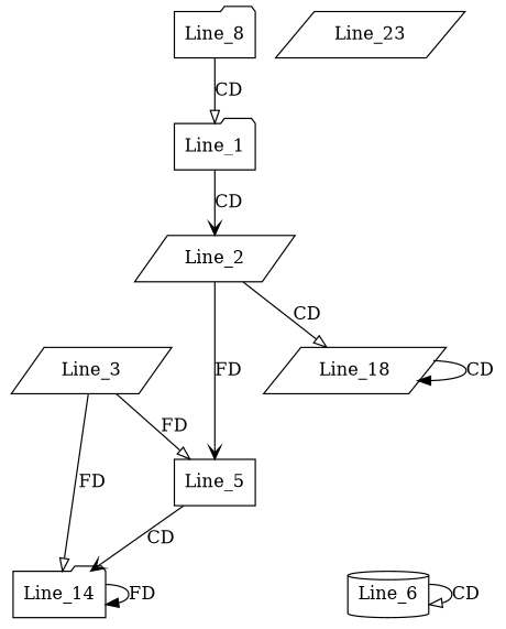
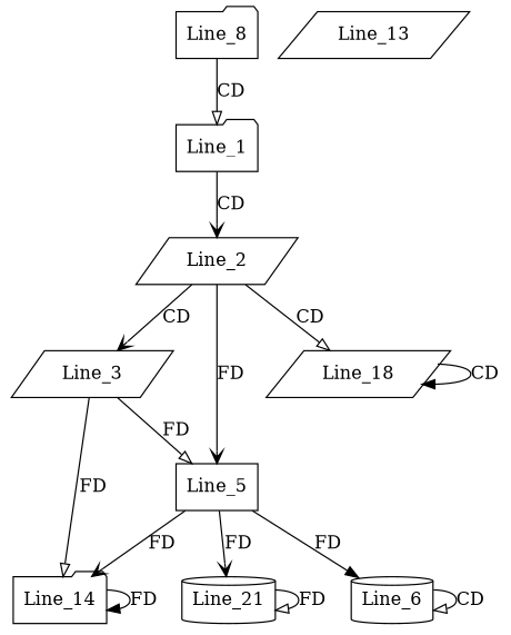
  digraph {
    node [shape=parallelogram]
    edge [arrowhead=onormal]
    n1 [label=Line_8 shape=folder]
    Line_1 [shape=folder]
    Line_2
    Line_3
    Line_5 [shape=box]
    Line_18
    Line_14 [shape=folder]
+   Line_21 [shape=cylinder]
    Line_6 [shape=cylinder]
-   Line_13 [label=Line_23]
+   Line_13
    n1 -> Line_1 [label=CD]
    Line_1 -> Line_2 [arrowhead=vee label=CD]
+   Line_2 -> Line_3 [arrowhead=vee label=CD]
    Line_2 -> Line_5 [arrowhead=vee label=FD]
    Line_2 -> Line_18 [label=CD]
    Line_3 -> Line_5 [label=FD]
    Line_3 -> Line_14 [label=FD]
-   Line_5 -> Line_14 [arrowhead=vee label=CD]
+   Line_5 -> Line_14 [arrowhead=vee label=FD]
+   Line_5 -> Line_21 [arrowhead=vee label=FD]
+   Line_5 -> Line_6 [arrowhead=normal label=FD]
    Line_18 -> Line_18 [arrowhead=normal label=CD]
    Line_14 -> Line_14 [arrowhead=normal label=FD]
+   Line_21 -> Line_21 [label=FD]
    Line_6 -> Line_6 [label=CD]
  }
